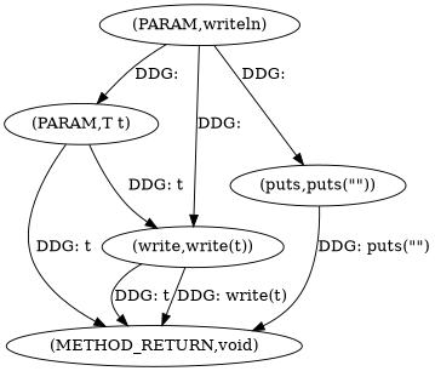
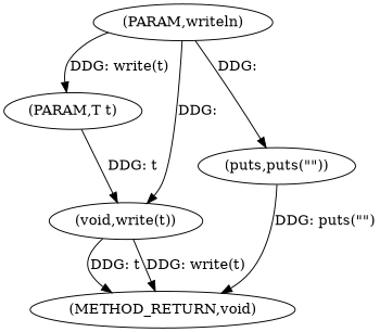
  digraph {
    n1 [label="(PARAM,writeln)"]
    n2 [label="(PARAM,T t)"]
-   n3 [label="(write,write(t))"]
+   n3 [label="(void,write(t))"]
    n4 [label="(puts,puts(\"\"))"]
    n5 [label="(METHOD_RETURN,void)"]
-   n1 -> n2 [label="DDG: "]
+   n1 -> n2 [label="DDG: write(t)"]
    n1 -> n3 [label="DDG: "]
    n1 -> n4 [label="DDG: "]
    n2 -> n3 [label="DDG: t"]
-   n2 -> n5 [label="DDG: t"]
    n3 -> n5 [label="DDG: t"]
    n3 -> n5 [label="DDG: write(t)"]
    n4 -> n5 [label="DDG: puts(\"\")"]
  }
